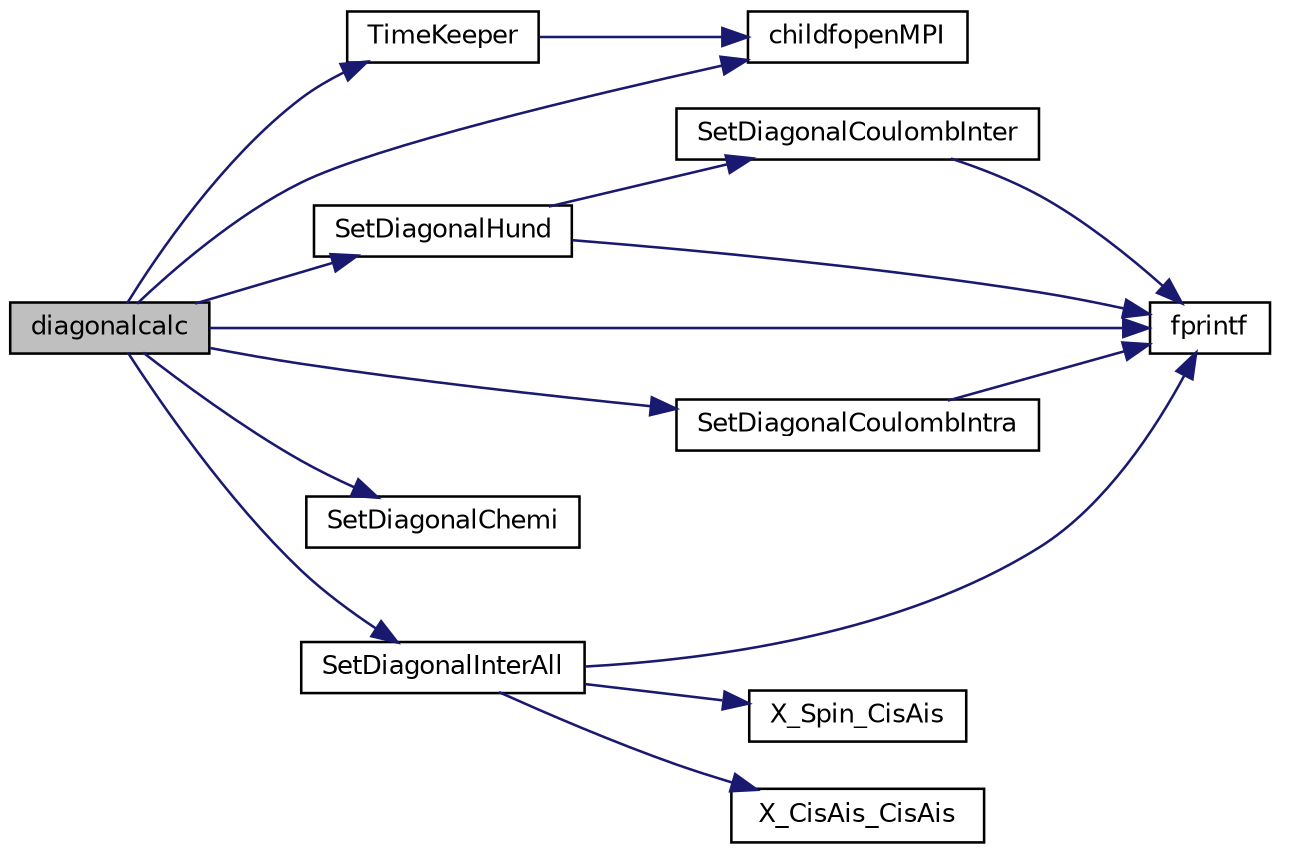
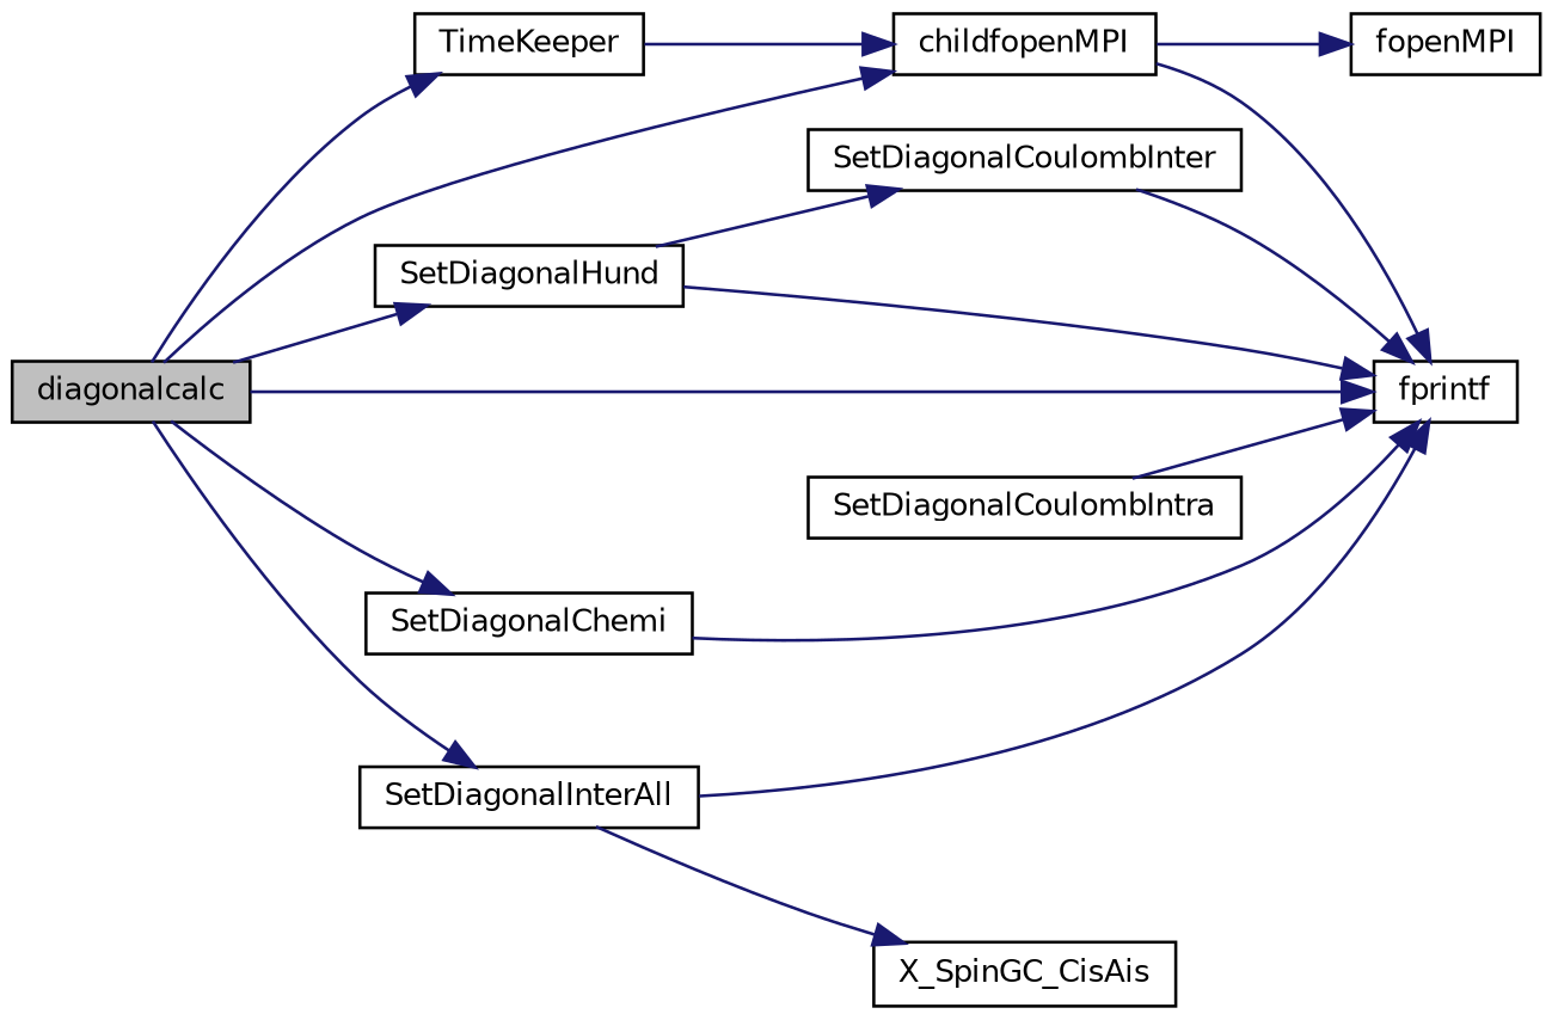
  digraph {
    rankdir=LR
    node [color=black fillcolor=white fontname=Helvetica fontsize=10 shape=record style=filled]
    edge [color=midnightblue fontname=Helvetica fontsize=10 labelfontname=Helvetica labelfontsize=10 style=solid]
    n1 [fillcolor=grey75 fontcolor=black height=0.2 label=diagonalcalc width=0.4]
    n2 [height=0.2 label=fprintf width=0.4]
    n3 [height=0.2 label=childfopenMPI width=0.4]
    n4 [height=0.2 label=SetDiagonalCoulombIntra width=0.4]
    n5 [height=0.2 label=SetDiagonalChemi width=0.4]
    n6 [height=0.2 label=SetDiagonalHund width=0.4]
    n7 [height=0.2 label=SetDiagonalInterAll width=0.4]
    n8 [height=0.2 label=TimeKeeper width=0.4]
+   n9 [height=0.2 label=fopenMPI width=0.4]
    n10 [height=0.2 label=SetDiagonalCoulombInter width=0.4]
-   n11 [height=0.2 label=X_Spin_CisAis width=0.4]
-   n12 [height=0.2 label=X_CisAis_CisAis width=0.4]
+   n12 [height=0.2 label=X_SpinGC_CisAis width=0.4]
    n1 -> n2
    n1 -> n3
-   n1 -> n4
    n1 -> n5
    n1 -> n6
    n1 -> n7
    n1 -> n8
+   n3 -> n2
+   n3 -> n9
    n4 -> n2
+   n5 -> n2
    n6 -> n2
    n6 -> n10
    n7 -> n2
-   n7 -> n11
    n7 -> n12
    n8 -> n3
    n10 -> n2
  }
